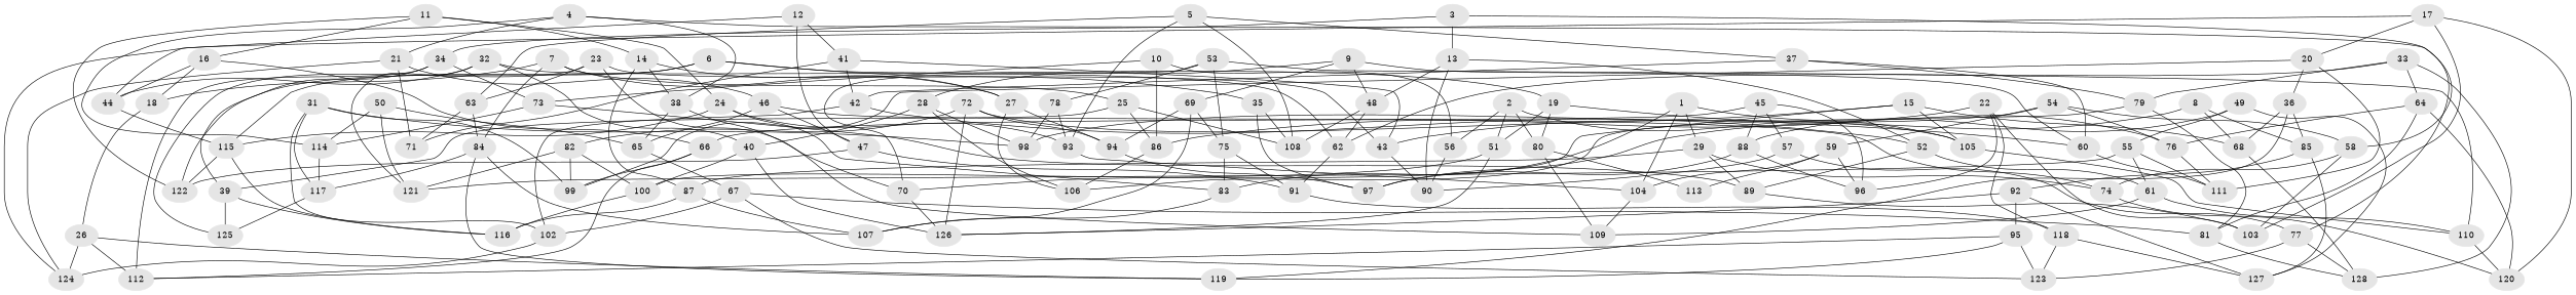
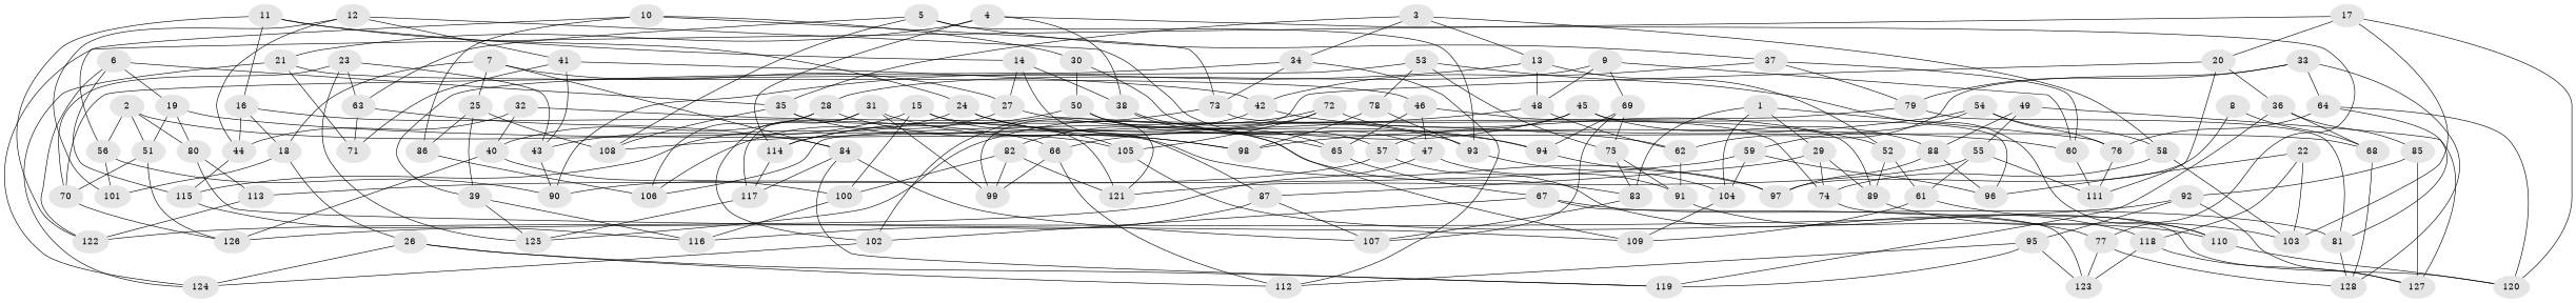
  graph {
    node [color=gray90 style=filled]
    1
    29
    76
    83
    104
    87
    74
    89
    111
    107
    109
    2
    51
    56
    80
    105
    70
    126
+   101
    90
    113
    110
    3
    13
    34
    35
    58
    48
    52
    73
    39
    112
    108
    97
    103
    4
    21
    38
    77
    114
    124
    46
    71
    65
    128
    123
    117
    5
    37
    63
    93
    60
    79
    42
    84
    6
    19
    115
    122
    116
    7
    18
    25
    27
    26
    86
    94
    106
    119
    8
    68
    85
    49
    88
    55
    127
    92
    9
    28
    69
    40
    98
    62
    75
    10
+   30
    50
    57
    11
    14
    16
    24
    44
    66
    12
    41
    47
    43
    91
    61
    15
    100
    99
    17
    20
    120
    36
    22
    96
    118
    23
    125
    121
    31
    102
    32
    33
    64
    81
    67
    45
    53
    78
    54
    59
    72
    82
    95
    1 -- 29
    1 -- 76
    1 -- 83
    1 -- 104
    29 -- 87
    29 -- 74
    29 -- 89
    76 -- 111
    83 -- 107
    104 -- 109
    87 -- 107
    87 -- 116
    74 -- 120
    89 -- 103
    2 -- 51
    2 -- 56
    2 -- 80
    2 -- 105
    51 -- 70
    51 -- 126
+   56 -- 101
    56 -- 90
    80 -- 109
    80 -- 113
    105 -- 110
    70 -- 126
-   115 -- 122
+   113 -- 122
    110 -- 120
    3 -- 13
    3 -- 34
+   3 -- 35
    3 -- 58
    13 -- 90
    13 -- 48
    13 -- 52
    34 -- 73
    34 -- 39
    34 -- 112
    35 -- 108
    35 -- 97
    58 -- 74
    58 -- 103
    48 -- 108
    48 -- 62
    52 -- 89
    52 -- 61
    73 -- 89
    73 -- 114
    39 -- 116
    39 -- 125
    4 -- 21
    4 -- 38
    4 -- 77
    4 -- 114
    21 -- 124
    21 -- 46
    21 -- 71
    38 -- 109
    38 -- 65
    77 -- 128
    77 -- 123
    114 -- 117
    46 -- 74
    46 -- 65
    46 -- 47
    65 -- 67
    117 -- 125
    5 -- 108
    5 -- 37
    5 -- 63
    5 -- 93
    37 -- 60
    37 -- 79
    37 -- 42
    63 -- 71
    63 -- 84
    93 -- 104
    60 -- 111
    79 -- 106
    79 -- 81
    42 -- 52
    42 -- 102
    84 -- 107
    84 -- 117
    84 -- 119
    6 -- 35
    6 -- 19
    6 -- 115
    6 -- 122
    19 -- 51
    19 -- 80
    19 -- 60
    115 -- 116
    7 -- 84
    7 -- 18
    7 -- 25
    7 -- 27
+   18 -- 101
    18 -- 26
    25 -- 39
    25 -- 108
    25 -- 86
    27 -- 94
    27 -- 106
    26 -- 112
    26 -- 124
    26 -- 119
    86 -- 106
    94 -- 97
    8 -- 97
    8 -- 68
-   8 -- 85
    68 -- 128
    85 -- 127
    85 -- 92
    49 -- 88
    49 -- 55
    49 -- 127
    88 -- 97
    88 -- 96
    55 -- 111
    55 -- 61
    55 -- 121
    92 -- 126
    92 -- 127
    92 -- 95
    9 -- 48
    9 -- 60
    9 -- 28
    9 -- 69
    28 -- 106
    28 -- 40
    28 -- 98
    69 -- 107
    69 -- 94
    69 -- 75
    40 -- 126
    40 -- 100
    62 -- 91
    75 -- 83
    75 -- 91
    10 -- 56
    10 -- 73
    10 -- 86
+   10 -- 30
+   30 -- 50
+   30 -- 57
    50 -- 114
    50 -- 65
    50 -- 121
    57 -- 90
    57 -- 77
    11 -- 122
    11 -- 14
    11 -- 16
    11 -- 24
    14 -- 87
    14 -- 38
    14 -- 27
    16 -- 18
    16 -- 44
    16 -- 66
    24 -- 83
    24 -- 93
    24 -- 115
    44 -- 115
    66 -- 112
    66 -- 99
+   12 -- 101
    12 -- 44
    12 -- 41
    12 -- 47
    41 -- 71
    41 -- 42
    41 -- 43
    47 -- 122
    47 -- 91
    43 -- 90
    91 -- 118
    61 -- 109
    61 -- 110
    15 -- 105
    15 -- 68
    15 -- 43
    15 -- 100
    100 -- 116
    17 -- 103
    17 -- 124
    17 -- 20
    17 -- 120
    20 -- 111
    20 -- 99
    20 -- 36
    36 -- 119
    36 -- 68
    36 -- 85
    22 -- 103
-   22 -- 86
    22 -- 96
    22 -- 118
    118 -- 123
    118 -- 127
    23 -- 70
    23 -- 63
    23 -- 43
    23 -- 125
    31 -- 117
    31 -- 98
    31 -- 99
    31 -- 102
    102 -- 124
    32 -- 40
    32 -- 62
    32 -- 44
-   32 -- 121
+   35 -- 121
    33 -- 128
    33 -- 79
    33 -- 62
    33 -- 64
    64 -- 76
    64 -- 120
    64 -- 81
    81 -- 128
    67 -- 123
    67 -- 102
    67 -- 81
    45 -- 88
    45 -- 57
    45 -- 66
    45 -- 96
    53 -- 70
    53 -- 110
    53 -- 75
    53 -- 78
    78 -- 93
    78 -- 98
    54 -- 76
    54 -- 58
    54 -- 98
    54 -- 59
    59 -- 104
    59 -- 113
    59 -- 96
    72 -- 105
    72 -- 94
-   72 -- 126
+   72 -- 125
    72 -- 82
    82 -- 100
    82 -- 99
    82 -- 121
    95 -- 112
    95 -- 123
    95 -- 119
  }
